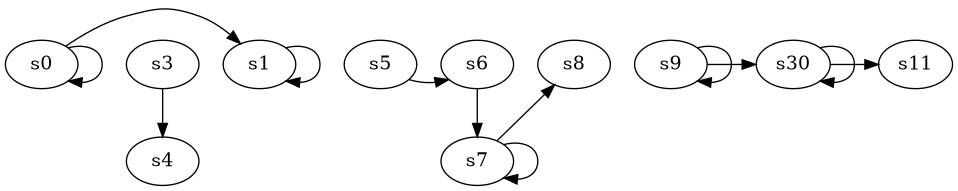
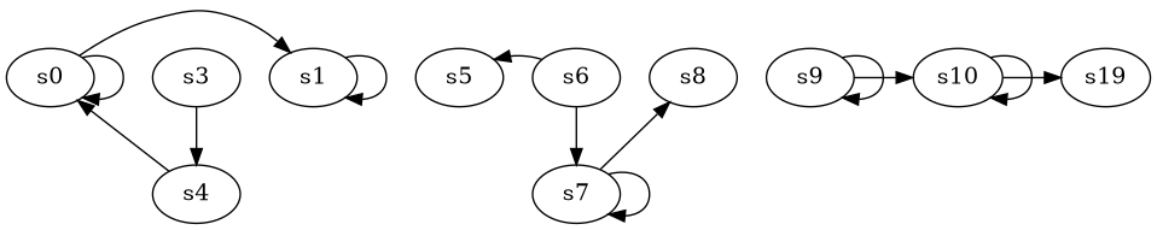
  digraph {
    node [player=1]
    s0 [player=0]
    s1
    s3
    s4 [player=0]
    s5
    s6 [player=0]
    s7
    s8 [player=0]
    s9
-   s10 [player=0 label=s30]
-   s11
+   s10 [player=0]
+   s11 [label=s19]
    s0 -> s0 [constraint="time % 3 == 0"]
    s0 -> s1 [constraint="time % 3 == 1"]
    s1 -> s1 [constraint="time % 4 == 0"]
    s3 -> s4
-   s5 -> s6 [constraint="time == 2 || time == 10 || time == 11 || time == 13 || time == 15"]
+   s4 -> s0 [constraint="!(time % 3 == 0)"]
+   s6 -> s5 [constraint="time == 2 || time == 10 || time == 11 || time == 13 || time == 15"]
    s6 -> s7
    s7 -> s7 [constraint="time % 3 == 0"]
    s7 -> s8 [constraint="time == 2 || time == 5 || time == 14 || time == 17"]
    s9 -> s9 [constraint="time % 4 == 0"]
    s9 -> s10 [constraint="time == 3 || time == 5 || time == 7 || time == 8 || time == 12"]
    s10 -> s10 [constraint="time % 2 == 0"]
    s10 -> s11 [constraint="time % 5 == 0"]
  }
